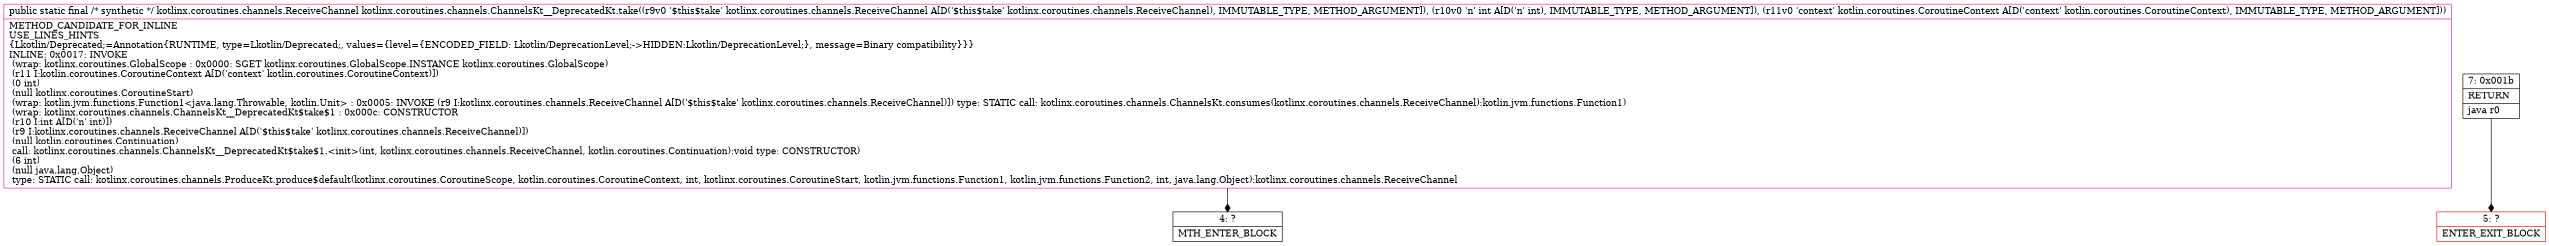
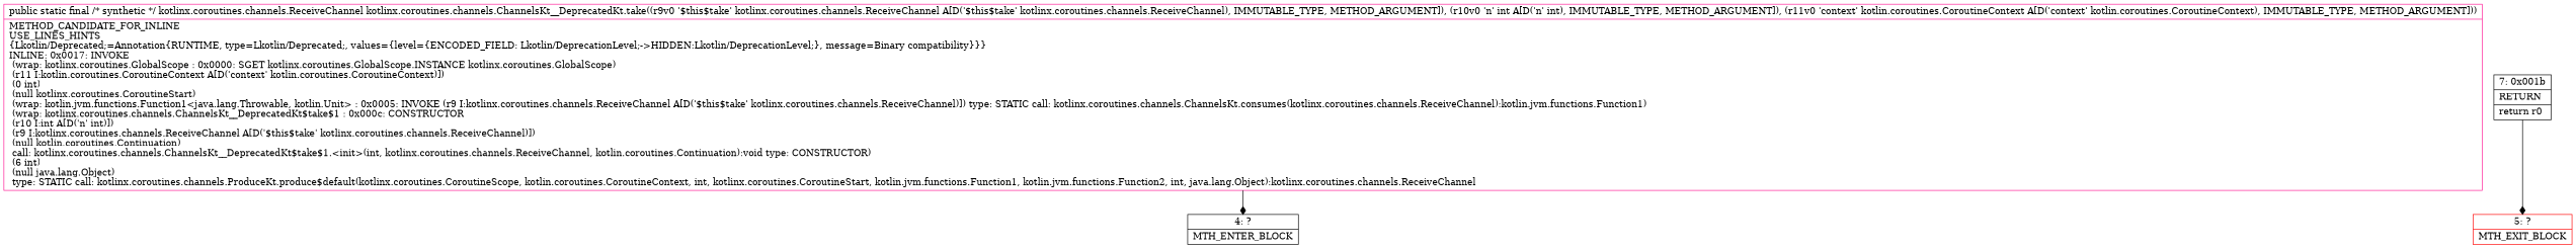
  digraph {
    node [color=black shape=record]
    edge [arrowhead=diamond]
    n1 [label="{4\:\ ?|MTH_ENTER_BLOCK\l}"]
-   n2 [label="{7\:\ 0x001b|RETURN\l|java r0\l}"]
-   n3 [color=red label="{5\:\ ?|ENTER_EXIT_BLOCK\l}"]
+   n2 [label="{7\:\ 0x001b|RETURN\l|return r0\l}"]
+   n3 [color=red label="{5\:\ ?|MTH_EXIT_BLOCK\l}"]
    n4 [color=deeppink label="{public static final \/* synthetic *\/ kotlinx.coroutines.channels.ReceiveChannel kotlinx.coroutines.channels.ChannelsKt__DeprecatedKt.take((r9v0 '$this$take' kotlinx.coroutines.channels.ReceiveChannel A[D('$this$take' kotlinx.coroutines.channels.ReceiveChannel), IMMUTABLE_TYPE, METHOD_ARGUMENT]), (r10v0 'n' int A[D('n' int), IMMUTABLE_TYPE, METHOD_ARGUMENT]), (r11v0 'context' kotlin.coroutines.CoroutineContext A[D('context' kotlin.coroutines.CoroutineContext), IMMUTABLE_TYPE, METHOD_ARGUMENT]))  | METHOD_CANDIDATE_FOR_INLINE\lUSE_LINES_HINTS\l\{Lkotlin\/Deprecated;=Annotation\{RUNTIME, type=Lkotlin\/Deprecated;, values=\{level=\{ENCODED_FIELD: Lkotlin\/DeprecationLevel;\-\>HIDDEN:Lkotlin\/DeprecationLevel;\}, message=Binary compatibility\}\}\}\lINLINE: 0x0017: INVOKE  \l  (wrap: kotlinx.coroutines.GlobalScope : 0x0000: SGET   kotlinx.coroutines.GlobalScope.INSTANCE kotlinx.coroutines.GlobalScope)\l  (r11 I:kotlin.coroutines.CoroutineContext A[D('context' kotlin.coroutines.CoroutineContext)])\l  (0 int)\l  (null kotlinx.coroutines.CoroutineStart)\l  (wrap: kotlin.jvm.functions.Function1\<java.lang.Throwable, kotlin.Unit\> : 0x0005: INVOKE  (r9 I:kotlinx.coroutines.channels.ReceiveChannel A[D('$this$take' kotlinx.coroutines.channels.ReceiveChannel)]) type: STATIC call: kotlinx.coroutines.channels.ChannelsKt.consumes(kotlinx.coroutines.channels.ReceiveChannel):kotlin.jvm.functions.Function1)\l  (wrap: kotlinx.coroutines.channels.ChannelsKt__DeprecatedKt$take$1 : 0x000c: CONSTRUCTOR  \l  (r10 I:int A[D('n' int)])\l  (r9 I:kotlinx.coroutines.channels.ReceiveChannel A[D('$this$take' kotlinx.coroutines.channels.ReceiveChannel)])\l  (null kotlin.coroutines.Continuation)\l call: kotlinx.coroutines.channels.ChannelsKt__DeprecatedKt$take$1.\<init\>(int, kotlinx.coroutines.channels.ReceiveChannel, kotlin.coroutines.Continuation):void type: CONSTRUCTOR)\l  (6 int)\l  (null java.lang.Object)\l type: STATIC call: kotlinx.coroutines.channels.ProduceKt.produce$default(kotlinx.coroutines.CoroutineScope, kotlin.coroutines.CoroutineContext, int, kotlinx.coroutines.CoroutineStart, kotlin.jvm.functions.Function1, kotlin.jvm.functions.Function2, int, java.lang.Object):kotlinx.coroutines.channels.ReceiveChannel\l}"]
    n2 -> n3
    n4 -> n1
  }
